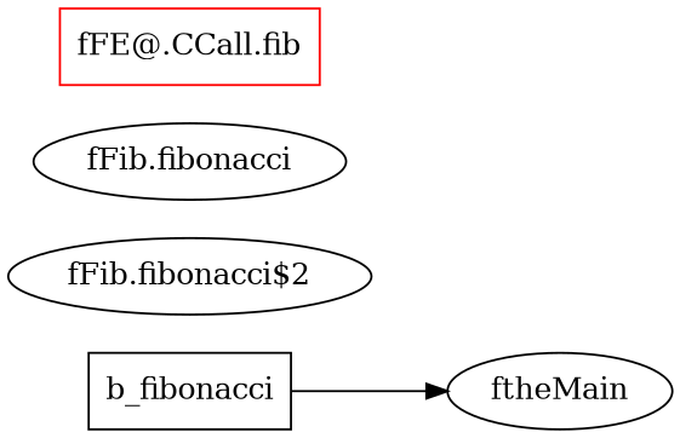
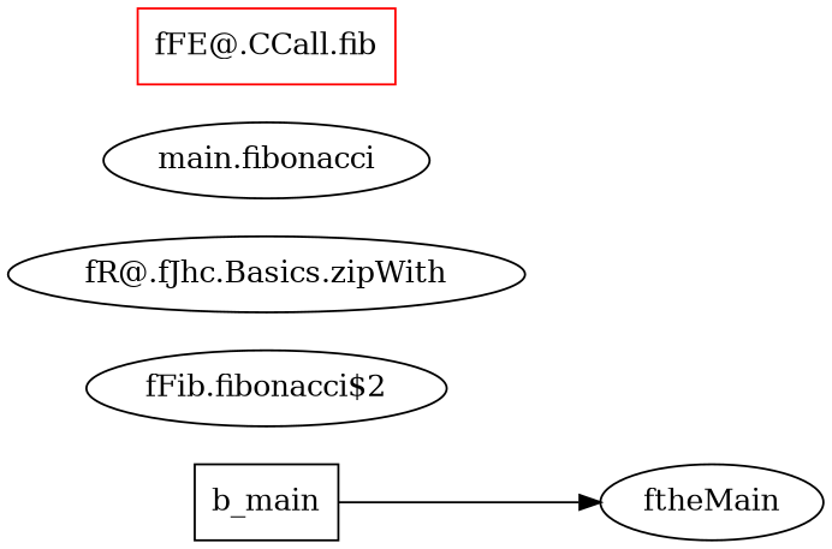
  digraph {
    rankdir=LR
    fontname="DejaVu Serif"
    node [fontname="DejaVu Serif"]
-   n1 [label=b_fibonacci shape=box]
+   n1 [label=b_main shape=box]
    n2 [label=ftheMain]
    n3 [label="fFib.fibonacci$2"]
-   n5 [label="fFib.fibonacci"]
+   n4 [label="fR@.fJhc.Basics.zipWith"]
+   n5 [label="main.fibonacci"]
    n6 [color=red label="fFE@.CCall.fib" shape=box]
    n1 -> n2 [fontname="DejaVu Serif"]
  }
